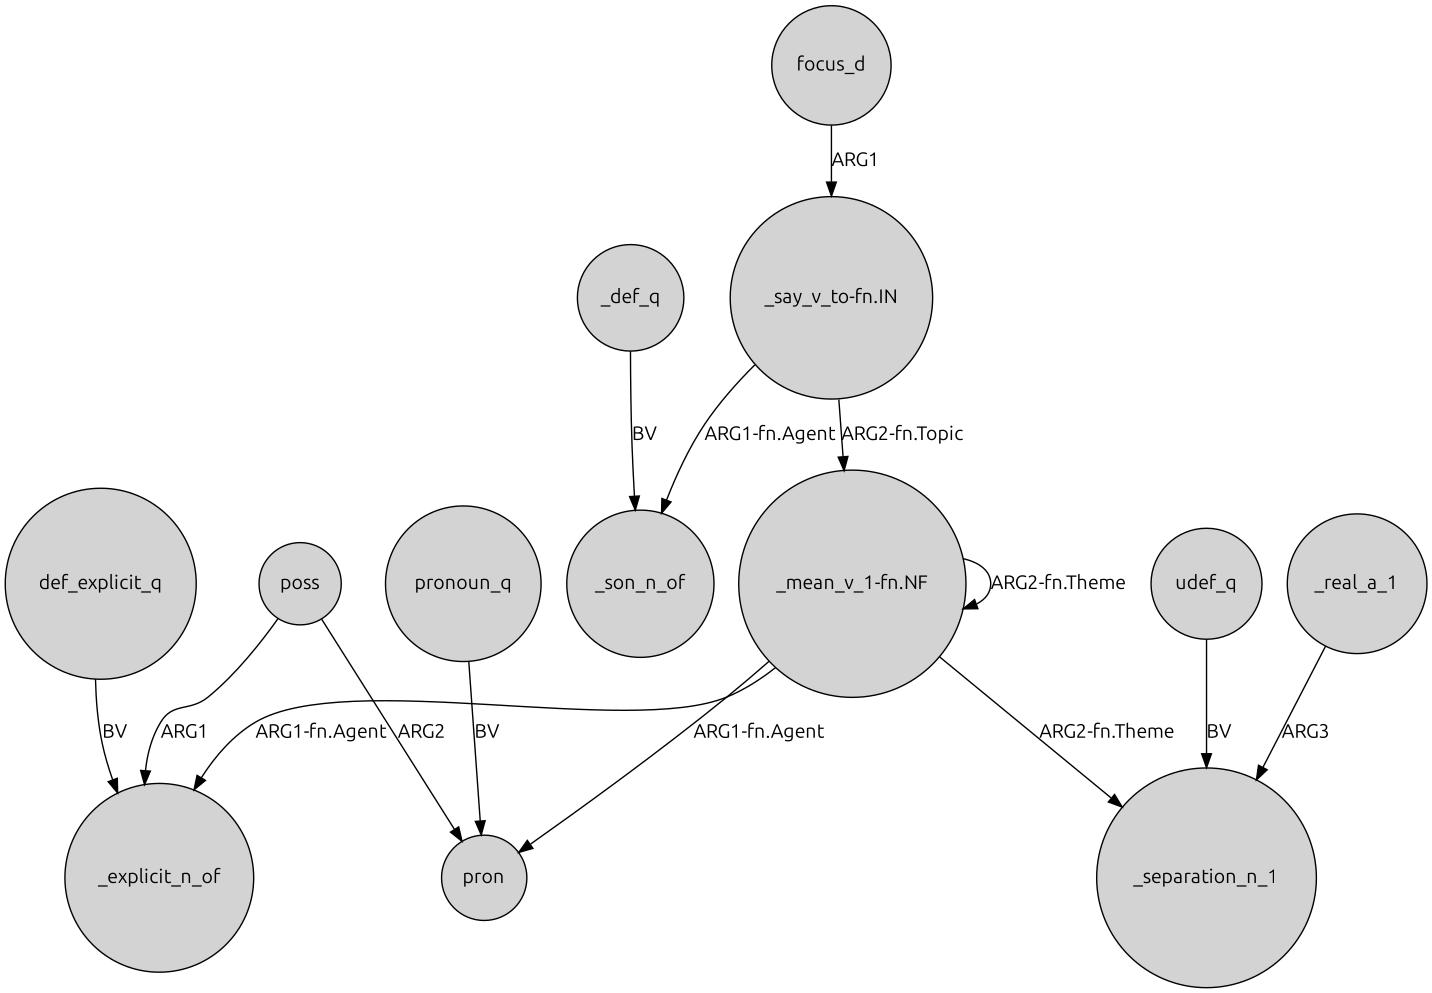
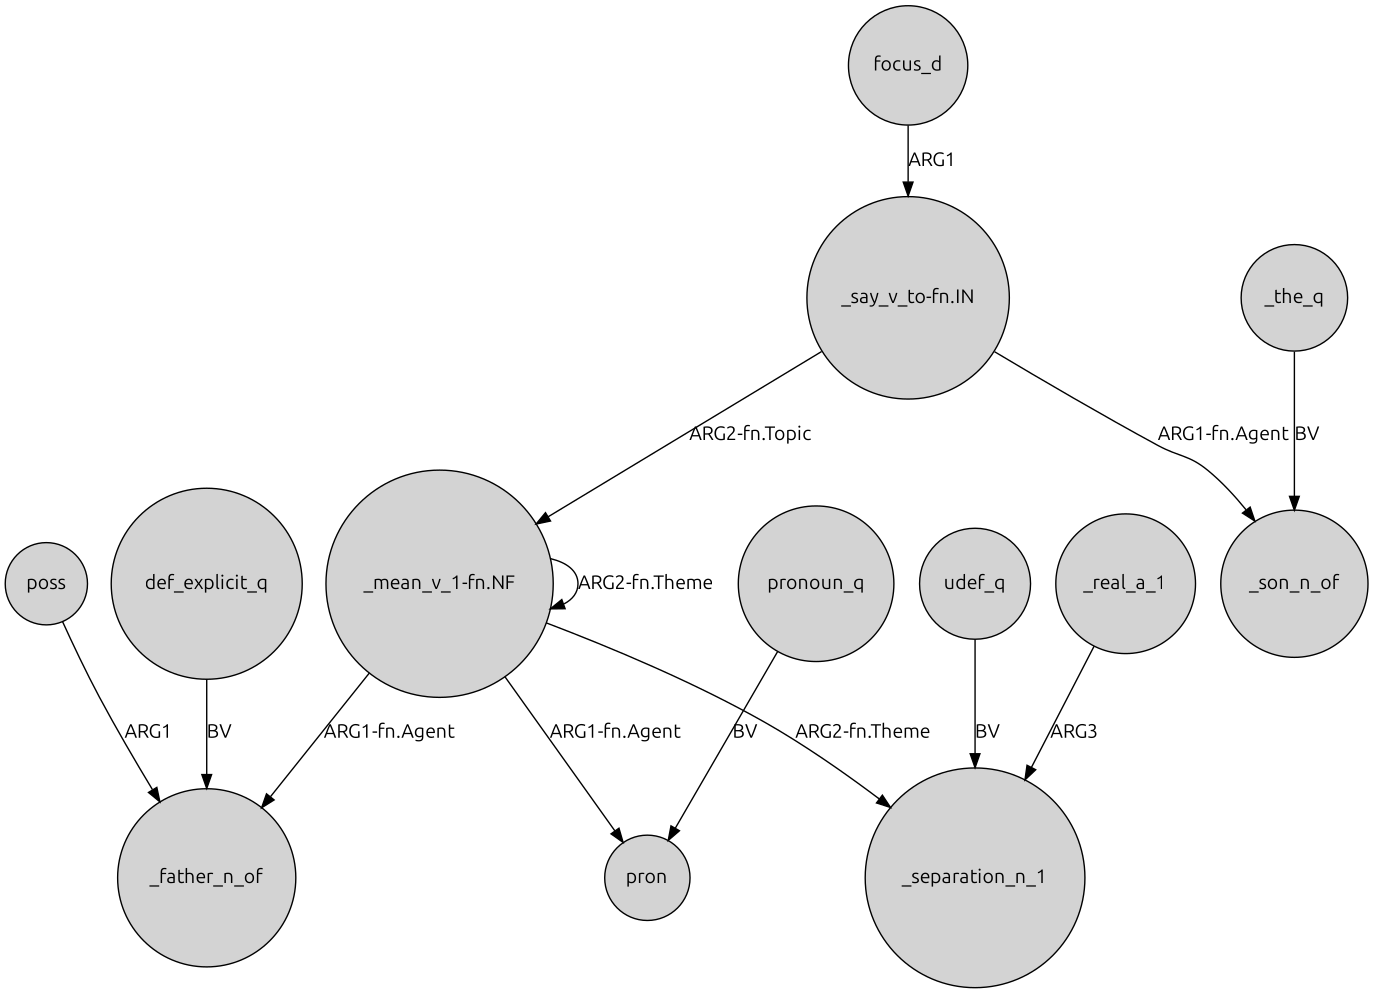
  digraph {
    fontname=Ubuntu
    node [fontname=Ubuntu shape=circle style=filled]
    edge [fontname=Ubuntu]
    "_mean_v_1-fn.NF"
-   _father_n_of [label=_explicit_n_of]
+   _father_n_of
    pron
    _separation_n_1
    poss
    def_explicit_q
    "_say_v_to-fn.IN"
    _son_n_of
    focus_d
    udef_q
-   _the_q [label=_def_q]
+   _the_q
    _real_a_1
    pronoun_q
    "_mean_v_1-fn.NF" -> "_mean_v_1-fn.NF" [label="ARG2-fn.Theme"]
    "_mean_v_1-fn.NF" -> _father_n_of [label="ARG1-fn.Agent"]
    "_mean_v_1-fn.NF" -> pron [label="ARG1-fn.Agent"]
    "_mean_v_1-fn.NF" -> _separation_n_1 [label="ARG2-fn.Theme"]
    poss -> _father_n_of [label=ARG1]
-   poss -> pron [label=ARG2]
    def_explicit_q -> _father_n_of [label=BV]
    "_say_v_to-fn.IN" -> "_mean_v_1-fn.NF" [label="ARG2-fn.Topic"]
    "_say_v_to-fn.IN" -> _son_n_of [label="ARG1-fn.Agent"]
    focus_d -> "_say_v_to-fn.IN" [label=ARG1]
    udef_q -> _separation_n_1 [label=BV]
    _the_q -> _son_n_of [label=BV]
    _real_a_1 -> _separation_n_1 [label=ARG3]
    pronoun_q -> pron [label=BV]
  }
